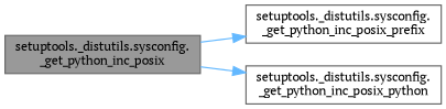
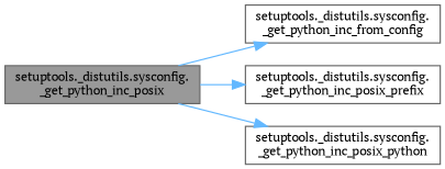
  digraph {
    rankdir=LR
    fontname="PT Serif"
    node [color=grey40 fillcolor=white fontname="PT Serif" fontsize=10 shape=box style=filled]
    edge [color=steelblue1 fontname="PT Serif" fontsize=10 labelfontname=Helvetica labelfontsize=10 style=solid]
    n1 [color=gray40 fillcolor=grey60 fontcolor=black height=0.2 label="setuptools._distutils.sysconfig.\l_get_python_inc_posix" width=0.4]
+   n2 [height=0.2 label="setuptools._distutils.sysconfig.\l_get_python_inc_from_config" width=0.4]
    n3 [height=0.2 label="setuptools._distutils.sysconfig.\l_get_python_inc_posix_prefix" width=0.4]
    n4 [height=0.2 label="setuptools._distutils.sysconfig.\l_get_python_inc_posix_python" width=0.4]
+   n1 -> n2
    n1 -> n3
    n1 -> n4
  }
